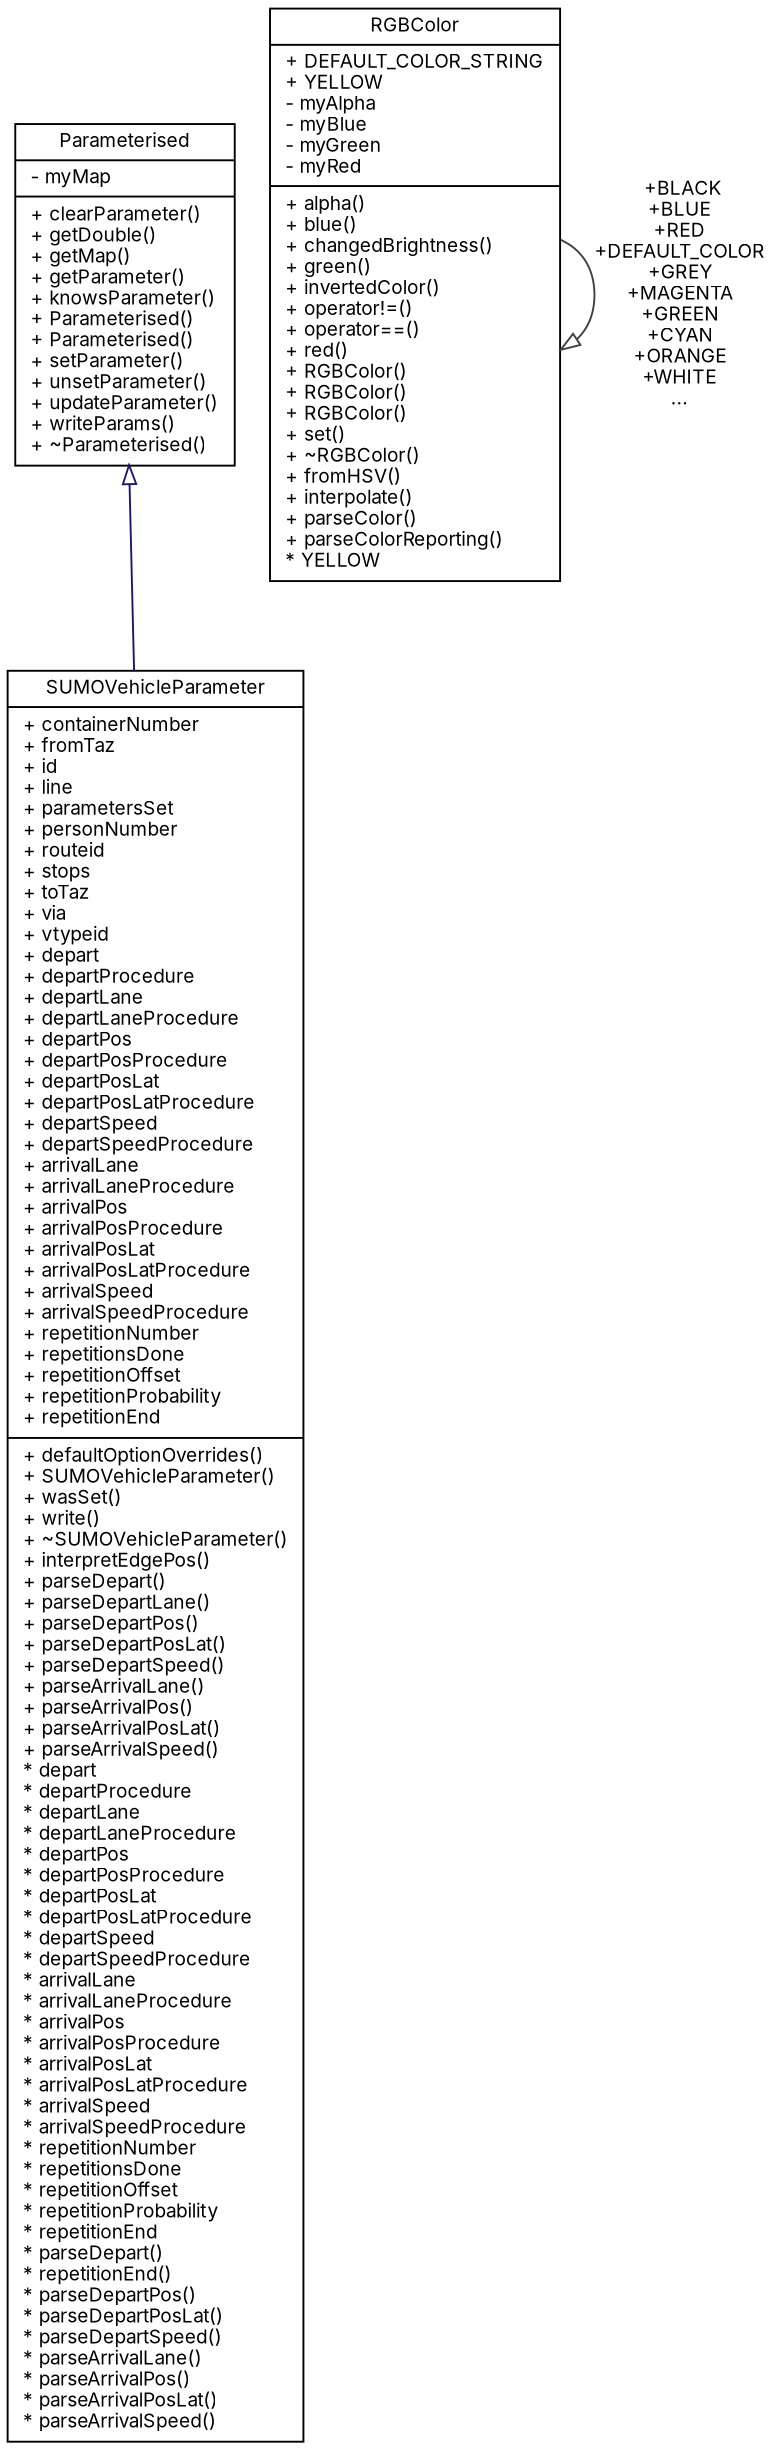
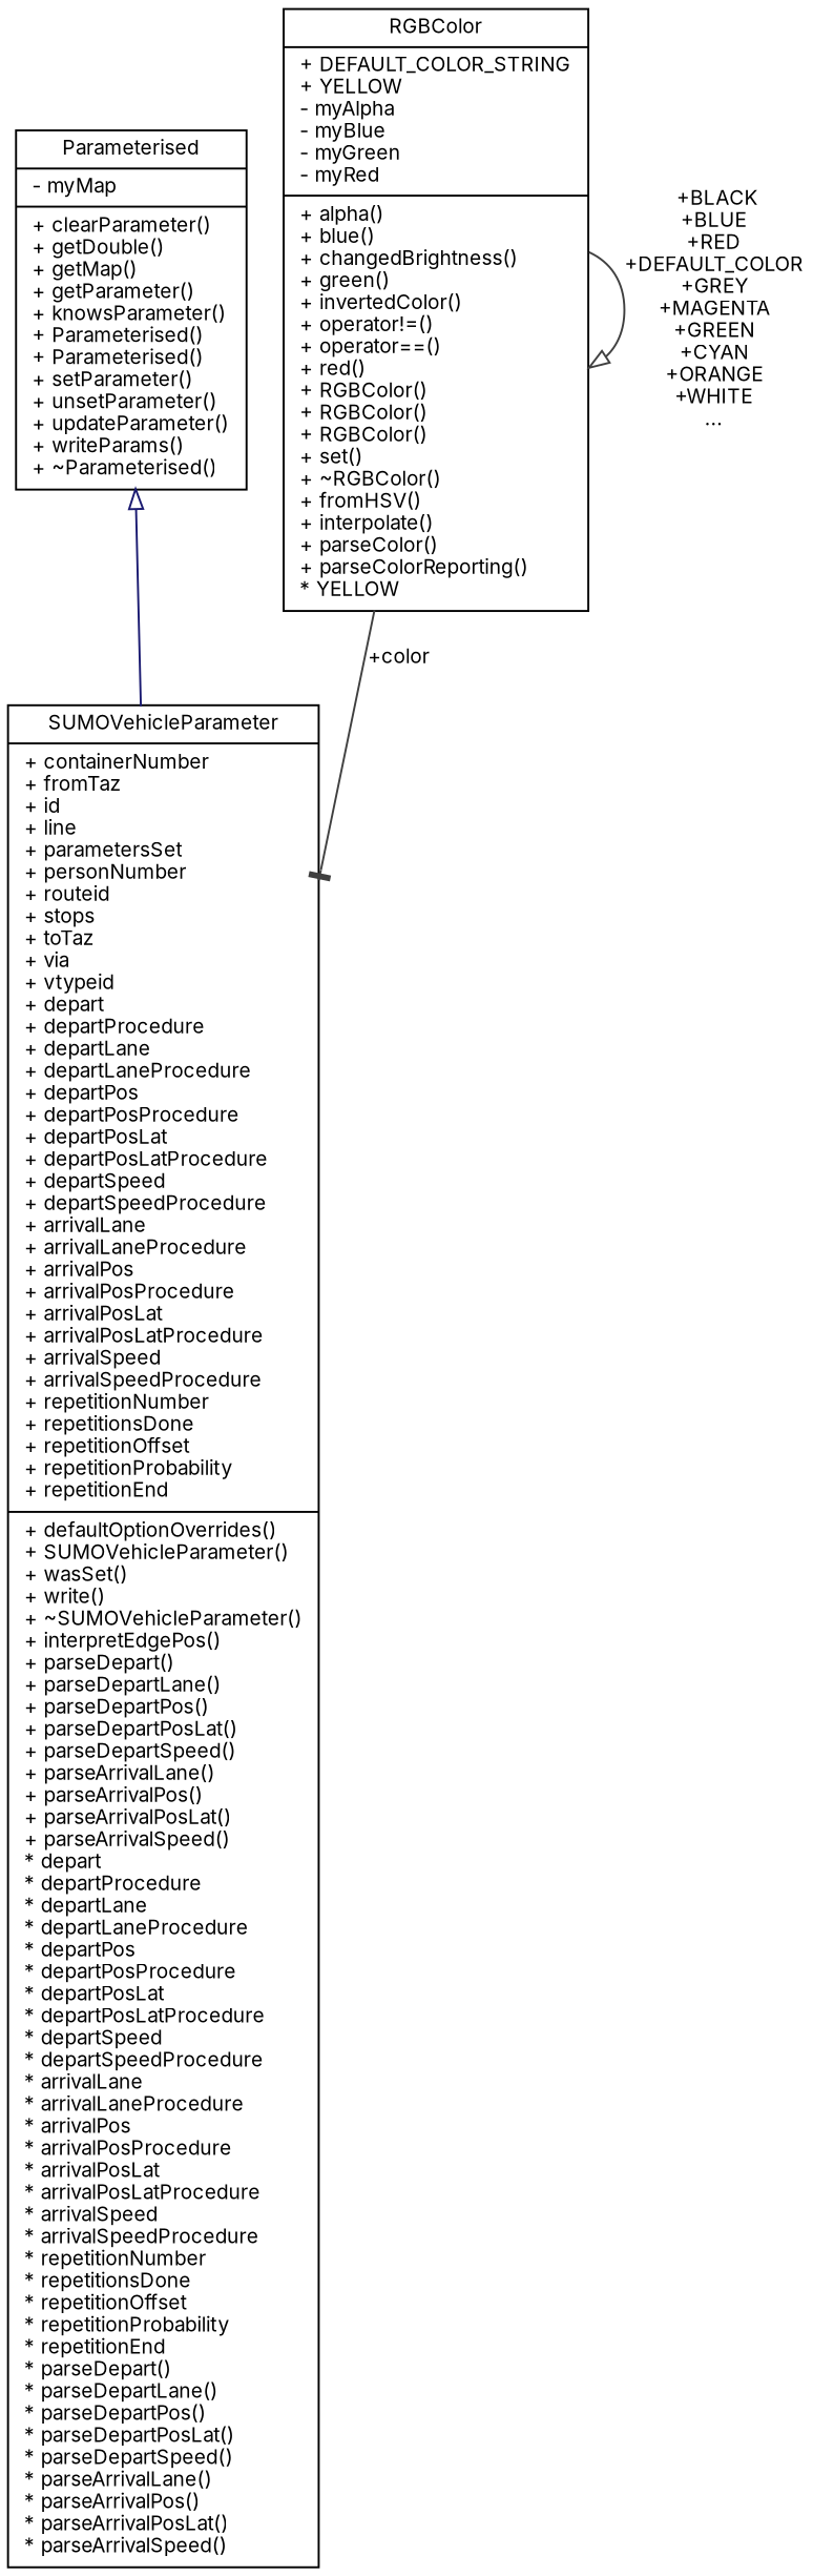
  digraph {
    fontname=Inter
    node [color=black fillcolor=white fontname=Inter fontsize=10 shape=record style=filled]
    edge [color=grey25 fontname=Inter fontsize=10 labelfontname=Helvetica labelfontsize=10 style=solid]
-   n1 [height=0.2 label="{SUMOVehicleParameter\n|+ containerNumber\l+ fromTaz\l+ id\l+ line\l+ parametersSet\l+ personNumber\l+ routeid\l+ stops\l+ toTaz\l+ via\l+ vtypeid\l+ depart\l+ departProcedure\l+ departLane\l+ departLaneProcedure\l+ departPos\l+ departPosProcedure\l+ departPosLat\l+ departPosLatProcedure\l+ departSpeed\l+ departSpeedProcedure\l+ arrivalLane\l+ arrivalLaneProcedure\l+ arrivalPos\l+ arrivalPosProcedure\l+ arrivalPosLat\l+ arrivalPosLatProcedure\l+ arrivalSpeed\l+ arrivalSpeedProcedure\l+ repetitionNumber\l+ repetitionsDone\l+ repetitionOffset\l+ repetitionProbability\l+ repetitionEnd\l|+ defaultOptionOverrides()\l+ SUMOVehicleParameter()\l+ wasSet()\l+ write()\l+ ~SUMOVehicleParameter()\l+ interpretEdgePos()\l+ parseDepart()\l+ parseDepartLane()\l+ parseDepartPos()\l+ parseDepartPosLat()\l+ parseDepartSpeed()\l+ parseArrivalLane()\l+ parseArrivalPos()\l+ parseArrivalPosLat()\l+ parseArrivalSpeed()\l* depart\l* departProcedure\l* departLane\l* departLaneProcedure\l* departPos\l* departPosProcedure\l* departPosLat\l* departPosLatProcedure\l* departSpeed\l* departSpeedProcedure\l* arrivalLane\l* arrivalLaneProcedure\l* arrivalPos\l* arrivalPosProcedure\l* arrivalPosLat\l* arrivalPosLatProcedure\l* arrivalSpeed\l* arrivalSpeedProcedure\l* repetitionNumber\l* repetitionsDone\l* repetitionOffset\l* repetitionProbability\l* repetitionEnd\l* parseDepart()\l* repetitionEnd()\l* parseDepartPos()\l* parseDepartPosLat()\l* parseDepartSpeed()\l* parseArrivalLane()\l* parseArrivalPos()\l* parseArrivalPosLat()\l* parseArrivalSpeed()\l}" width=0.4]
+   n1 [height=0.2 label="{SUMOVehicleParameter\n|+ containerNumber\l+ fromTaz\l+ id\l+ line\l+ parametersSet\l+ personNumber\l+ routeid\l+ stops\l+ toTaz\l+ via\l+ vtypeid\l+ depart\l+ departProcedure\l+ departLane\l+ departLaneProcedure\l+ departPos\l+ departPosProcedure\l+ departPosLat\l+ departPosLatProcedure\l+ departSpeed\l+ departSpeedProcedure\l+ arrivalLane\l+ arrivalLaneProcedure\l+ arrivalPos\l+ arrivalPosProcedure\l+ arrivalPosLat\l+ arrivalPosLatProcedure\l+ arrivalSpeed\l+ arrivalSpeedProcedure\l+ repetitionNumber\l+ repetitionsDone\l+ repetitionOffset\l+ repetitionProbability\l+ repetitionEnd\l|+ defaultOptionOverrides()\l+ SUMOVehicleParameter()\l+ wasSet()\l+ write()\l+ ~SUMOVehicleParameter()\l+ interpretEdgePos()\l+ parseDepart()\l+ parseDepartLane()\l+ parseDepartPos()\l+ parseDepartPosLat()\l+ parseDepartSpeed()\l+ parseArrivalLane()\l+ parseArrivalPos()\l+ parseArrivalPosLat()\l+ parseArrivalSpeed()\l* depart\l* departProcedure\l* departLane\l* departLaneProcedure\l* departPos\l* departPosProcedure\l* departPosLat\l* departPosLatProcedure\l* departSpeed\l* departSpeedProcedure\l* arrivalLane\l* arrivalLaneProcedure\l* arrivalPos\l* arrivalPosProcedure\l* arrivalPosLat\l* arrivalPosLatProcedure\l* arrivalSpeed\l* arrivalSpeedProcedure\l* repetitionNumber\l* repetitionsDone\l* repetitionOffset\l* repetitionProbability\l* repetitionEnd\l* parseDepart()\l* parseDepartLane()\l* parseDepartPos()\l* parseDepartPosLat()\l* parseDepartSpeed()\l* parseArrivalLane()\l* parseArrivalPos()\l* parseArrivalPosLat()\l* parseArrivalSpeed()\l}" width=0.4]
    n2 [height=0.2 label="{Parameterised\n|- myMap\l|+ clearParameter()\l+ getDouble()\l+ getMap()\l+ getParameter()\l+ knowsParameter()\l+ Parameterised()\l+ Parameterised()\l+ setParameter()\l+ unsetParameter()\l+ updateParameter()\l+ writeParams()\l+ ~Parameterised()\l}" width=0.4]
    n3 [height=0.2 label="{RGBColor\n|+ DEFAULT_COLOR_STRING\l+ YELLOW\l- myAlpha\l- myBlue\l- myGreen\l- myRed\l|+ alpha()\l+ blue()\l+ changedBrightness()\l+ green()\l+ invertedColor()\l+ operator!=()\l+ operator==()\l+ red()\l+ RGBColor()\l+ RGBColor()\l+ RGBColor()\l+ set()\l+ ~RGBColor()\l+ fromHSV()\l+ interpolate()\l+ parseColor()\l+ parseColorReporting()\l* YELLOW\l}" width=0.4]
    n2 -> n1 [arrowtail=onormal color=midnightblue dir=back]
+   n3 -> n1 [arrowhead=tee label=" +color"]
    n3 -> n3 [arrowhead=onormal label=" +BLACK\n+BLUE\n+RED\n+DEFAULT_COLOR\n+GREY\n+MAGENTA\n+GREEN\n+CYAN\n+ORANGE\n+WHITE\n..."]
  }
